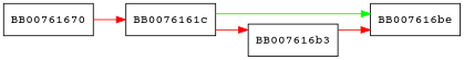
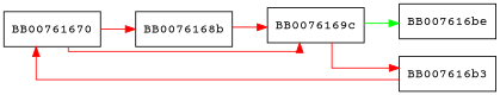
  digraph {
    fontname="Courier Prime"
    rankdir=LR
    splines=ortho
    node [fontname="Courier Prime" shape=box]
    edge [color=red fontname="Courier Prime"]
    BB00761670
-   BB0076169c [label=BB0076161c]
+   BB0076169c
+   BB0076168b
    BB007616be
    BB007616b3
    BB00761670 -> BB0076169c
+   BB00761670 -> BB0076168b
    BB0076169c -> BB007616be [color=green]
    BB0076169c -> BB007616b3
-   BB007616b3 -> BB007616be
+   BB0076168b -> BB0076169c
+   BB007616b3 -> BB00761670
  }
